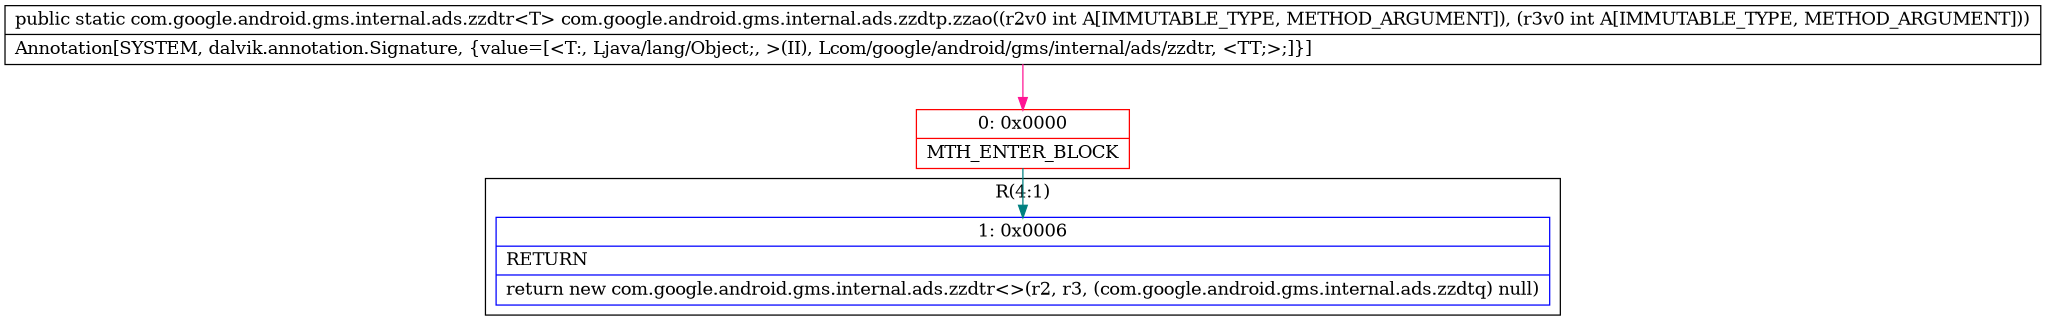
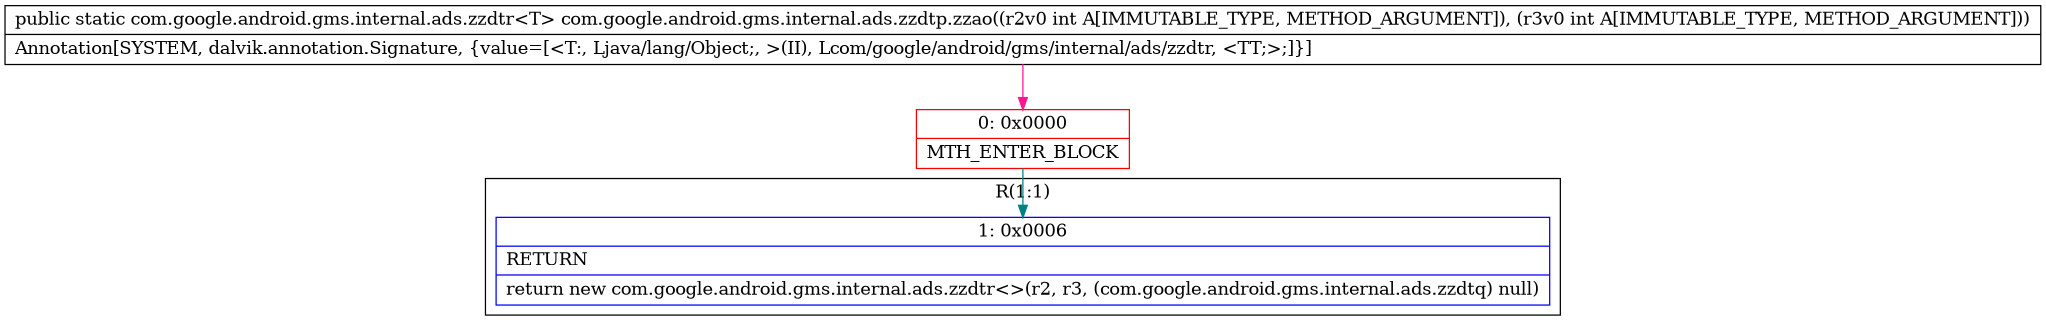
  digraph {
    node [shape=record]
    n1 [color=blue label="{1\:\ 0x0006|RETURN\l|return new com.google.android.gms.internal.ads.zzdtr\<\>(r2, r3, (com.google.android.gms.internal.ads.zzdtq) null)\l}"]
    n2 [color=red label="{0\:\ 0x0000|MTH_ENTER_BLOCK\l}"]
    n3 [label="{public static com.google.android.gms.internal.ads.zzdtr\<T\> com.google.android.gms.internal.ads.zzdtp.zzao((r2v0 int A[IMMUTABLE_TYPE, METHOD_ARGUMENT]), (r3v0 int A[IMMUTABLE_TYPE, METHOD_ARGUMENT]))  | Annotation[SYSTEM, dalvik.annotation.Signature, \{value=[\<T:, Ljava\/lang\/Object;, \>(II), Lcom\/google\/android\/gms\/internal\/ads\/zzdtr, \<TT;\>;]\}]\l}"]
    subgraph cluster_1 {
-     label="R(4:1)"
+     label="R(1:1)"
      n1
    }
    n2 -> n1 [color=teal]
    n3 -> n2 [color=deeppink]
  }
